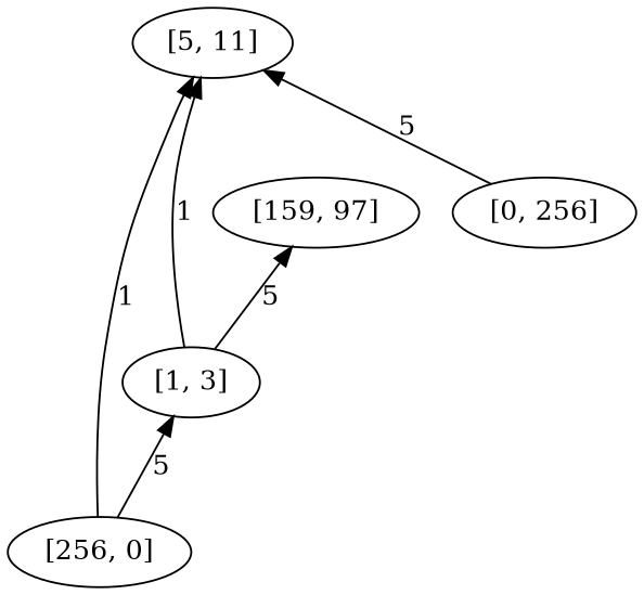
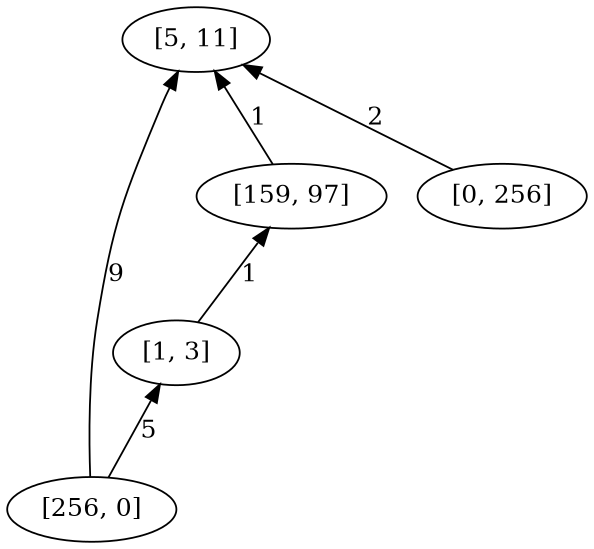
  digraph {
    ordering=out
    rankdir=BT
    node [shape=oval]
    n1 [label="[256, 0]"]
    n2 [label="[5, 11]"]
    n3 [label="[1, 3]"]
    n4 [label="[159, 97]"]
    n5 [label="[0, 256]"]
-   n1 -> n2 [label=1]
+   n1 -> n2 [label=9]
    n1 -> n3 [label=5]
-   n3 -> n2 [label=1]
-   n3 -> n4 [label=5]
-   n5 -> n2 [label=5]
+   n4 -> n2 [label=1]
+   n3 -> n4 [label=1]
+   n5 -> n2 [label=2]
  }
